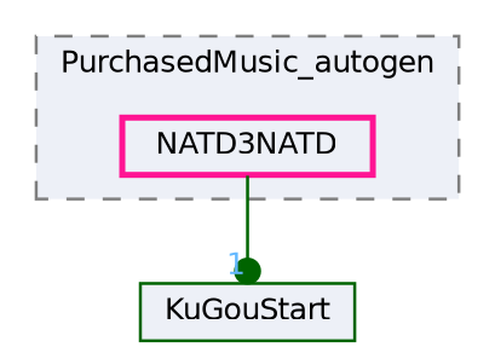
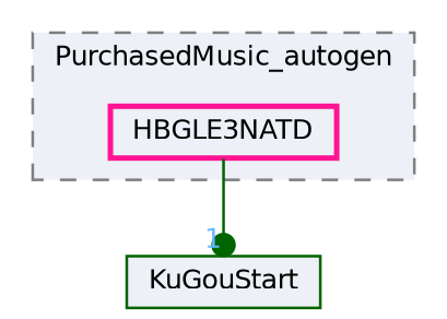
  digraph {
    compound=true
    node [fillcolor="#edf0f7" fontname=Helvetica fontsize=10 shape=box]
-   n1 [color=deeppink height=0.2 label=NATD3NATD style="filled,bold" width=0.4]
+   n1 [color=deeppink height=0.2 label=HBGLE3NATD style="filled,bold" width=0.4]
    n2 [color=darkgreen height=0.2 label=KuGouStart style=filled width=0.4]
    subgraph cluster_1 {
      bgcolor="#edf0f7"
      fontname=Helvetica
      fontsize=10
      label=PurchasedMusic_autogen
      pencolor=grey50
      style="filled,dashed"
      n1
    }
    n1 -> n2 [color=darkgreen fontcolor=steelblue1 fontname=Helvetica fontsize=10 headlabel=1 labeldistance=1.5 labelfontname=Helvetica labelfontsize=10 style=solid arrowhead=dot]
  }
